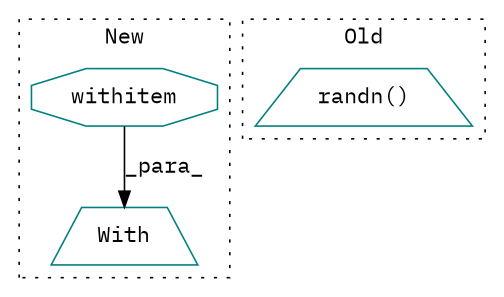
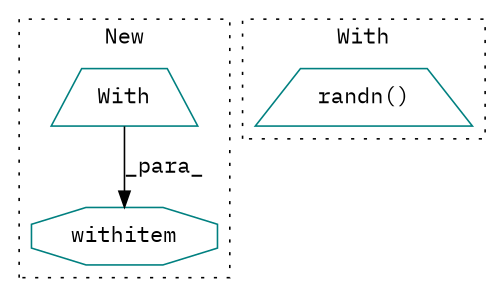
  digraph {
    fontname="IBM Plex Mono"
    node [shape=trapezium color=teal fontname="IBM Plex Mono"]
    n1 [a=49 l=5 label=withitem s=31186 shape=octagon]
    n2 [a=39 l="5,14" label=With s="31181,31191"]
    n3 [a=75 l="16,1" label="randn()" s="30271,30292"]
    subgraph cluster_1 {
      label=New
      style=dotted
      n1
      n2
    }
    subgraph cluster_2 {
-     label=Old
+     label=With
      style=dotted
      n3
    }
-   n1 -> n2 [label=_para_ color=black style=solid fontname="IBM Plex Mono"]
+   n2 -> n1 [label=_para_ color=black style=solid fontname="IBM Plex Mono"]
  }
